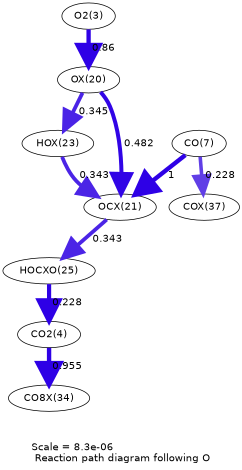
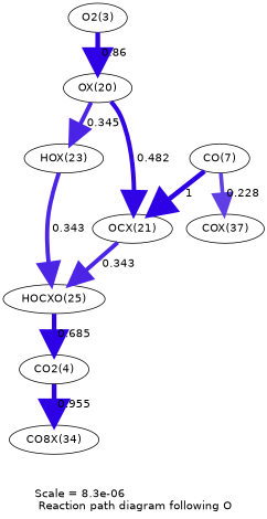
  digraph {
    fontname=Helvetica
    label="Scale = 8.3e-06\l Reaction path diagram following O"
    node [fontname=Helvetica]
    edge [arrowsize=2.6 color="0.7, 0.843, 0.9" fontname=Helvetica penwidth=5.19]
    n1 [label="O2(3)"]
    n2 [label="OX(20)"]
    n3 [label="HOX(23)"]
    n4 [label="OCX(21)"]
    n5 [label="HOCXO(25)"]
    n6 [label="CO2(4)"]
    n7 [label="CO8X(34)"]
    n8 [label="CO(7)"]
    n9 [label="COX(37)"]
    n1 -> n2 [arrowsize=2.94 color="0.7, 1.36, 0.9" label=" 0.86" penwidth=5.89]
    n2 -> n3 [color="0.7, 0.845, 0.9" label=" 0.345" penwidth=5.2]
    n2 -> n4 [arrowsize=2.72 color="0.7, 0.982, 0.9" label=" 0.482" penwidth=5.45]
-   n3 -> n4 [label=" 0.343"]
+   n3 -> n5 [label=" 0.343"]
    n4 -> n5 [label=" 0.343"]
-   n5 -> n6 [arrowsize=2.86 color="0.7, 1.19, 0.9" label=" 0.228" penwidth=5.71]
+   n5 -> n6 [arrowsize=2.86 color="0.7, 1.19, 0.9" label=" 0.685" penwidth=5.71]
    n6 -> n7 [arrowsize=2.98 color="0.7, 1.46, 0.9" label=" 0.955" penwidth=5.97]
    n8 -> n4 [arrowsize=3 color="0.7, 1.5, 0.9" label=" 1" penwidth=6]
    n8 -> n9 [arrowsize=2.44 color="0.7, 0.728, 0.9" label=" 0.228" penwidth=4.88]
  }
